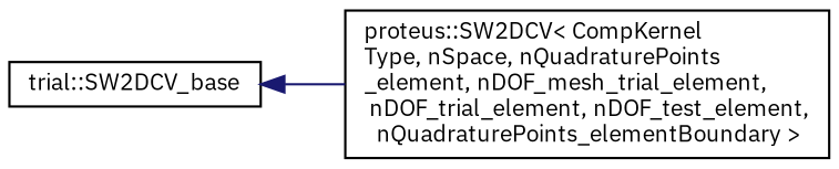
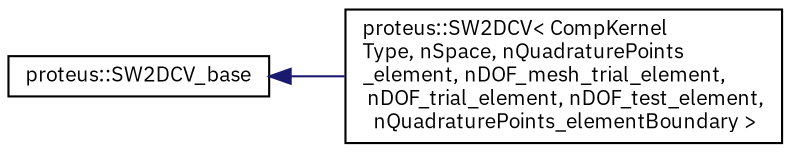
  digraph {
    rankdir=LR
    fontname="IBM Plex Sans"
    node [color=black fillcolor=white fontname="IBM Plex Sans" fontsize=10 shape=record style=filled]
-   n1 [height=0.2 label="trial::SW2DCV_base" width=0.4]
+   n1 [height=0.2 label="proteus::SW2DCV_base" width=0.4]
    n2 [height=0.2 label="proteus::SW2DCV\< CompKernel\lType, nSpace, nQuadraturePoints\l_element, nDOF_mesh_trial_element,\l nDOF_trial_element, nDOF_test_element,\l nQuadraturePoints_elementBoundary \>" width=0.4]
    n1 -> n2 [color=midnightblue dir=back fontname="IBM Plex Sans" fontsize=10 labelfontname=Helvetica labelfontsize=10 style=solid]
  }
